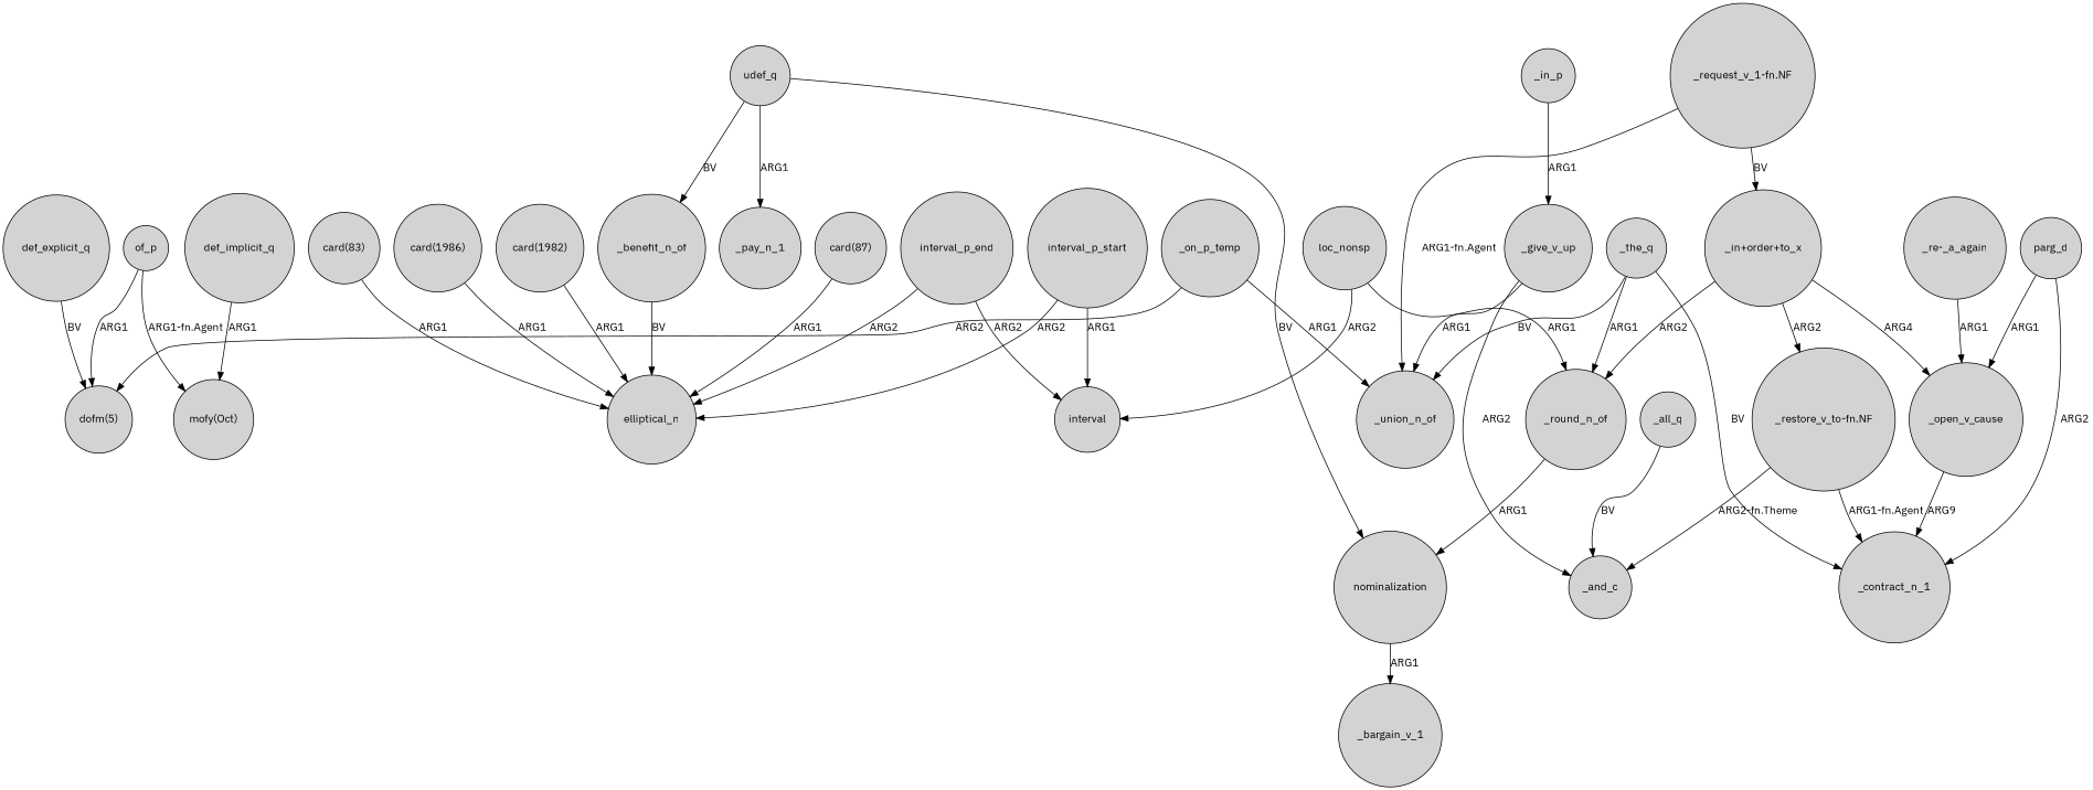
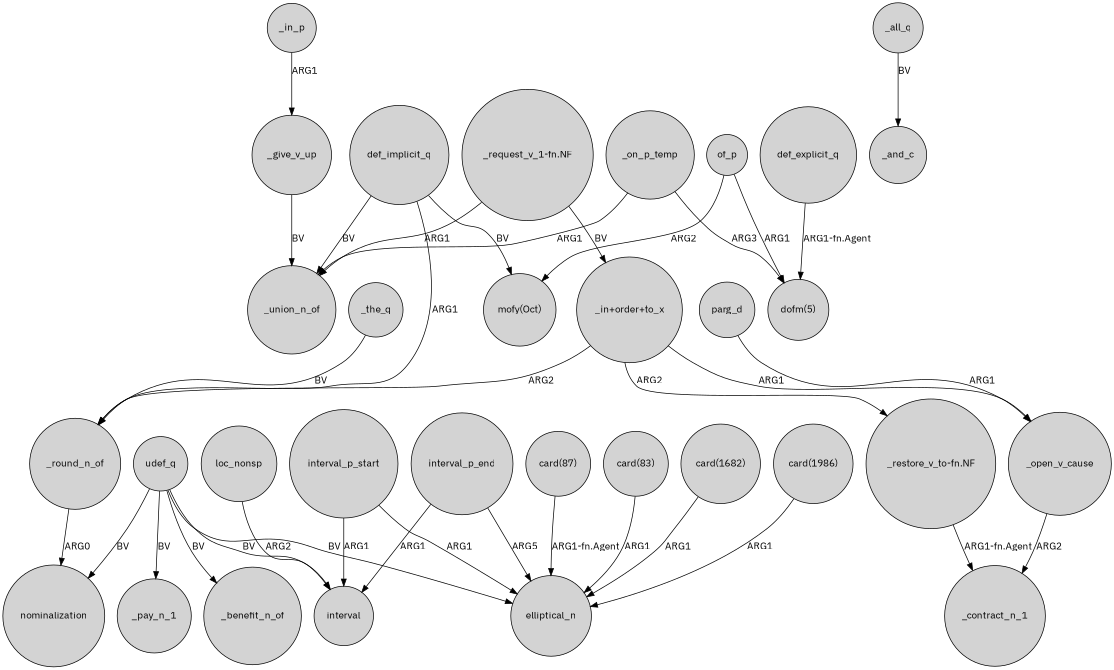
  digraph {
    fontname="IBM Plex Sans"
    node [fontname="IBM Plex Sans" shape=circle style=filled]
    edge [fontname="IBM Plex Sans"]
    _give_v_up
    _union_n_of
    _and_c
    "_in+order+to_x"
    _open_v_cause
    "_restore_v_to-fn.NF"
    _round_n_of
    _contract_n_1
    loc_nonsp
    interval
    nominalization
    udef_q
    elliptical_n
    _benefit_n_of
    _pay_n_1
-   _bargain_v_1
    def_implicit_q
    "mofy(Oct)"
    _in_p
    "card(87)"
    def_explicit_q
    "dofm(5)"
    "card(83)"
    interval_p_end
    _on_p_temp
    of_p
-   "card(1982)"
+   "card(1982)" [label="card(1682)"]
    _the_q
    interval_p_start
    _all_q
-   "_re-_a_again"
    "card(1986)"
    parg_d
    "_request_v_1-fn.NF"
-   _give_v_up -> _union_n_of [label=ARG1]
-   _give_v_up -> _and_c [label=ARG2]
-   "_in+order+to_x" -> _open_v_cause [label=ARG4]
+   _give_v_up -> _union_n_of [label=BV]
+   "_in+order+to_x" -> _open_v_cause [label=ARG1]
    "_in+order+to_x" -> "_restore_v_to-fn.NF" [label=ARG2]
    "_in+order+to_x" -> _round_n_of [label=ARG2]
-   _open_v_cause -> _contract_n_1 [label=ARG9]
-   "_restore_v_to-fn.NF" -> _and_c [label="ARG2-fn.Theme"]
+   _open_v_cause -> _contract_n_1 [label=ARG2]
    "_restore_v_to-fn.NF" -> _contract_n_1 [label="ARG1-fn.Agent"]
-   _round_n_of -> nominalization [label=ARG1]
-   loc_nonsp -> _round_n_of [label=ARG1]
+   _round_n_of -> nominalization [label=ARG0]
+   def_implicit_q -> _round_n_of [label=ARG1]
    loc_nonsp -> interval [label=ARG2]
-   nominalization -> _bargain_v_1 [label=ARG1]
+   udef_q -> interval [label=BV]
    udef_q -> nominalization [label=BV]
-   _benefit_n_of -> elliptical_n [label=BV]
+   udef_q -> elliptical_n [label=BV]
    udef_q -> _benefit_n_of [label=BV]
-   udef_q -> _pay_n_1 [label=ARG1]
-   def_implicit_q -> "mofy(Oct)" [label=ARG1]
+   udef_q -> _pay_n_1 [label=BV]
+   def_implicit_q -> "mofy(Oct)" [label=BV]
    _in_p -> _give_v_up [label=ARG1]
-   "card(87)" -> elliptical_n [label=ARG1]
-   def_explicit_q -> "dofm(5)" [label=BV]
+   "card(87)" -> elliptical_n [label="ARG1-fn.Agent"]
+   def_explicit_q -> "dofm(5)" [label="ARG1-fn.Agent"]
    "card(83)" -> elliptical_n [label=ARG1]
-   interval_p_end -> interval [label=ARG2]
-   interval_p_end -> elliptical_n [label=ARG2]
+   interval_p_end -> interval [label=ARG1]
+   interval_p_end -> elliptical_n [label=ARG5]
    _on_p_temp -> _union_n_of [label=ARG1]
-   _on_p_temp -> "dofm(5)" [label=ARG2]
-   of_p -> "mofy(Oct)" [label="ARG1-fn.Agent"]
+   _on_p_temp -> "dofm(5)" [label=ARG3]
+   of_p -> "mofy(Oct)" [label=ARG2]
    of_p -> "dofm(5)" [label=ARG1]
    "card(1982)" -> elliptical_n [label=ARG1]
-   _the_q -> _union_n_of [label=BV]
-   _the_q -> _round_n_of [label=ARG1]
-   _the_q -> _contract_n_1 [label=BV]
+   def_implicit_q -> _union_n_of [label=BV]
+   _the_q -> _round_n_of [label=BV]
    interval_p_start -> interval [label=ARG1]
-   interval_p_start -> elliptical_n [label=ARG2]
+   interval_p_start -> elliptical_n [label=ARG1]
    _all_q -> _and_c [label=BV]
-   "_re-_a_again" -> _open_v_cause [label=ARG1]
    "card(1986)" -> elliptical_n [label=ARG1]
    parg_d -> _open_v_cause [label=ARG1]
-   parg_d -> _contract_n_1 [label=ARG2]
-   "_request_v_1-fn.NF" -> _union_n_of [label="ARG1-fn.Agent"]
+   "_request_v_1-fn.NF" -> _union_n_of [label=ARG1]
    "_request_v_1-fn.NF" -> "_in+order+to_x" [label=BV]
  }
